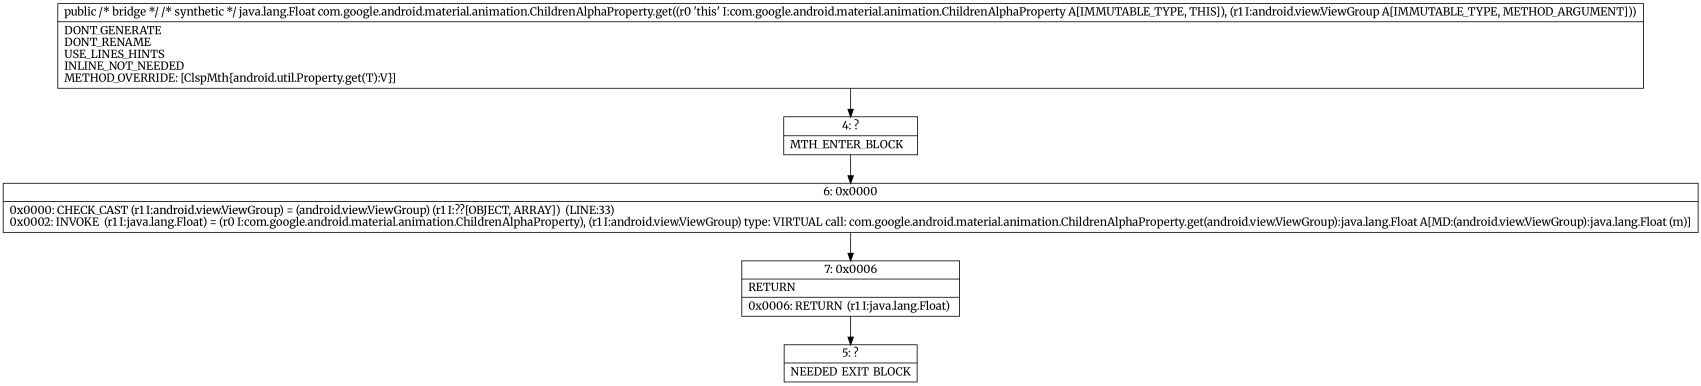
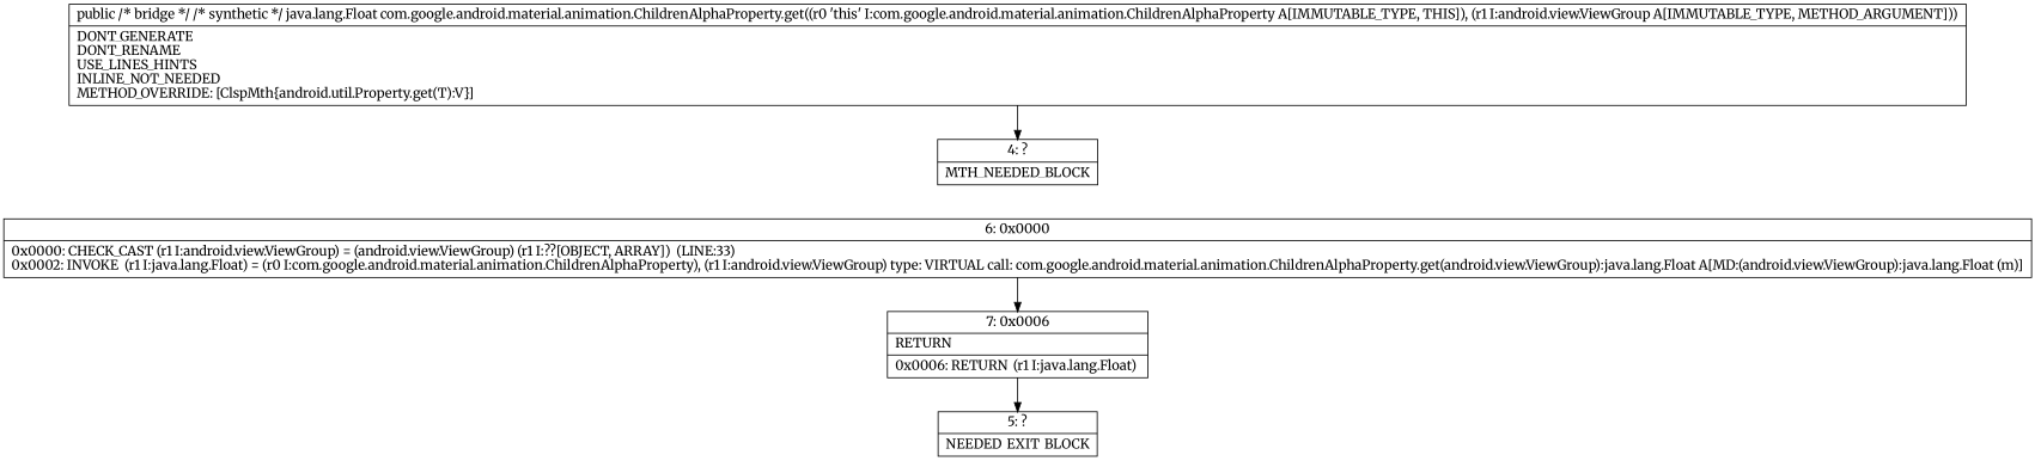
  digraph {
    fontname=Merriweather
    node [fontname=Merriweather shape=record]
    edge [fontname=Merriweather]
-   n1 [label="{4\:\ ?|MTH_ENTER_BLOCK\l}"]
+   n1 [label="{4\:\ ?|MTH_NEEDED_BLOCK\l}"]
    n2 [label="{6\:\ 0x0000|0x0000: CHECK_CAST (r1 I:android.view.ViewGroup) = (android.view.ViewGroup) (r1 I:??[OBJECT, ARRAY])  (LINE:33)\l0x0002: INVOKE  (r1 I:java.lang.Float) = (r0 I:com.google.android.material.animation.ChildrenAlphaProperty), (r1 I:android.view.ViewGroup) type: VIRTUAL call: com.google.android.material.animation.ChildrenAlphaProperty.get(android.view.ViewGroup):java.lang.Float A[MD:(android.view.ViewGroup):java.lang.Float (m)]\l}"]
    n3 [label="{7\:\ 0x0006|RETURN\l|0x0006: RETURN  (r1 I:java.lang.Float) \l}"]
    n4 [label="{5\:\ ?|NEEDED_EXIT_BLOCK\l}"]
    n5 [label="{public \/* bridge *\/ \/* synthetic *\/ java.lang.Float com.google.android.material.animation.ChildrenAlphaProperty.get((r0 'this' I:com.google.android.material.animation.ChildrenAlphaProperty A[IMMUTABLE_TYPE, THIS]), (r1 I:android.view.ViewGroup A[IMMUTABLE_TYPE, METHOD_ARGUMENT]))  | DONT_GENERATE\lDONT_RENAME\lUSE_LINES_HINTS\lINLINE_NOT_NEEDED\lMETHOD_OVERRIDE: [ClspMth\{android.util.Property.get(T):V\}]\l}"]
-   n1 -> n2
    n2 -> n3
    n3 -> n4
    n5 -> n1
  }
